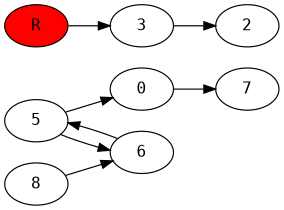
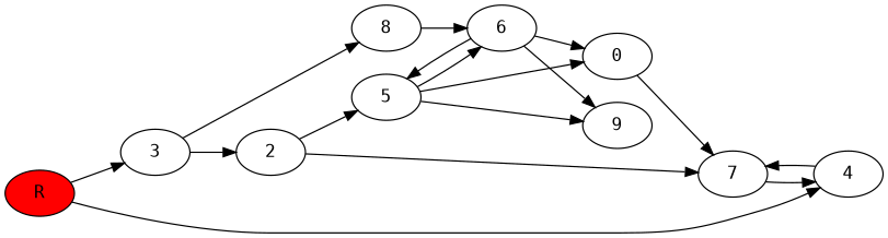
  digraph {
    fontname="DejaVu Sans Mono"
    rankdir=LR
    node [fontname="DejaVu Sans Mono"]
    edge [fontname="DejaVu Sans Mono"]
    n1 [label=0]
    7
+   4
    2
    5
    6
+   9
    3
    8
    R [fillcolor="#ff0000" style=filled]
    n1 -> 7
+   7 -> 4
+   4 -> 7
+   2 -> 7
+   2 -> 5
    5 -> n1
    5 -> 6
+   5 -> 9
+   6 -> n1
    6 -> 5
+   6 -> 9
    3 -> 2
+   3 -> 8
    8 -> 6
+   R -> 4
    R -> 3
  }
